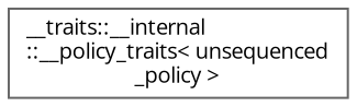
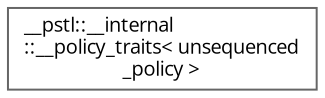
  digraph {
    rankdir=LR
    fontname="Open Sans"
-   n1 [color=grey40 fillcolor=white fontname="Open Sans" fontsize=10 height=0.2 label="__traits::__internal\l::__policy_traits\< unsequenced\l_policy \>" shape=box style=filled width=0.4]
+   n1 [color=grey40 fillcolor=white fontname="Open Sans" fontsize=10 height=0.2 label="__pstl::__internal\l::__policy_traits\< unsequenced\l_policy \>" shape=box style=filled width=0.4]
  }
